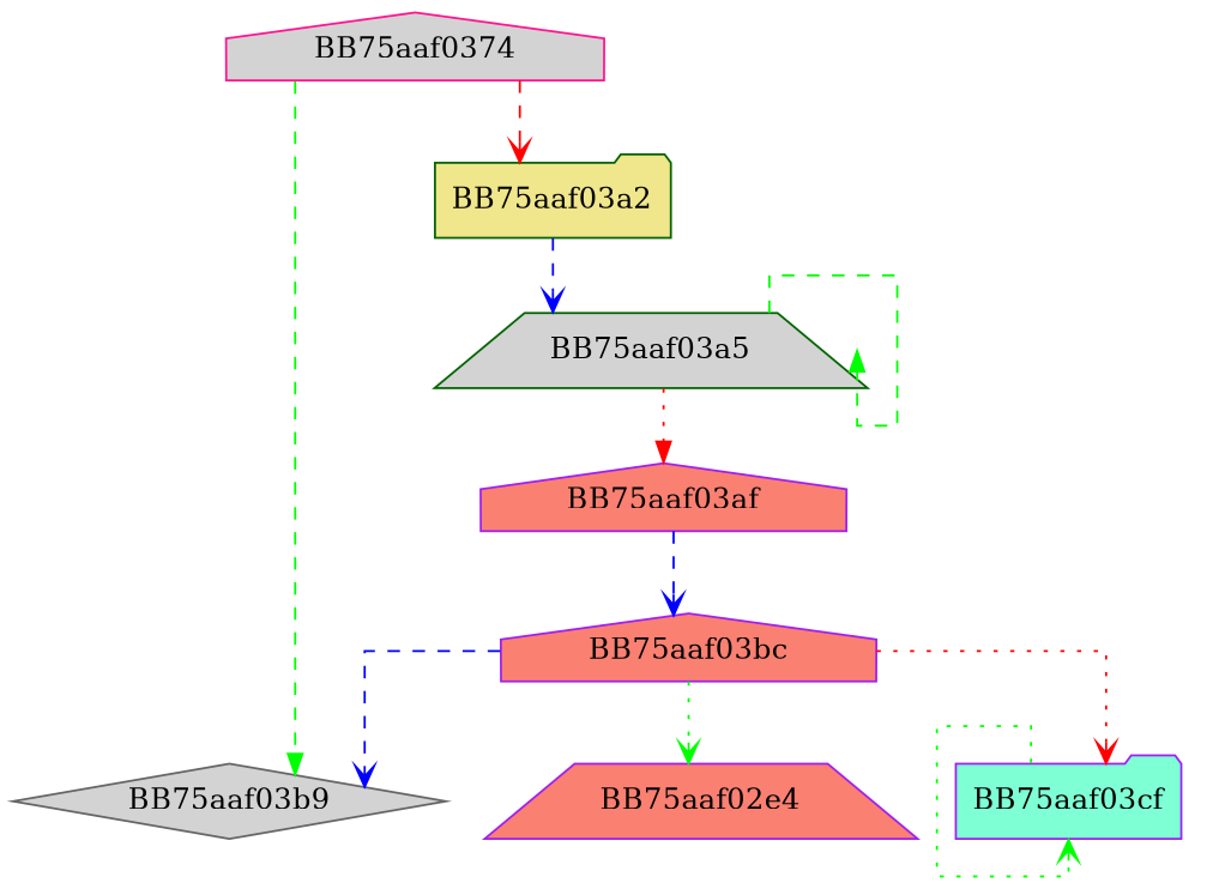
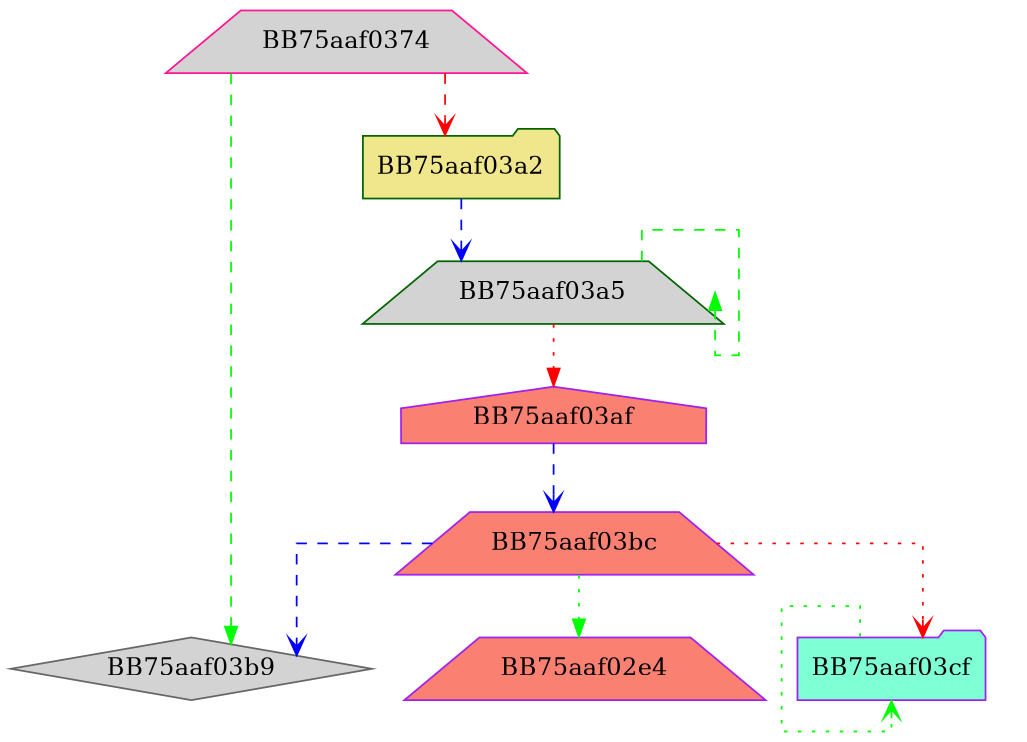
  digraph {
    splines=ortho
    node [color=purple fillcolor=lightgrey shape=house style=filled]
    edge [arrowhead=vee color=green style=dashed]
-   BB75aaf0374 [color=deeppink]
+   BB75aaf0374 [color=deeppink shape=trapezium]
    BB75aaf03b9 [color=gray40 shape=diamond]
    BB75aaf03a2 [color=darkgreen fillcolor=khaki shape=folder]
    BB75aaf03a5 [color=darkgreen shape=trapezium]
-   BB75aaf03bc [fillcolor=salmon]
+   BB75aaf03bc [fillcolor=salmon shape=trapezium]
    n6 [fillcolor=salmon label=BB75aaf02e4 shape=trapezium]
    BB75aaf03cf [fillcolor=aquamarine shape=folder]
    BB75aaf03af [fillcolor=salmon]
    BB75aaf0374 -> BB75aaf03b9 [arrowhead=normal]
    BB75aaf0374 -> BB75aaf03a2 [color=red]
    BB75aaf03a2 -> BB75aaf03a5 [color=blue]
    BB75aaf03a5 -> BB75aaf03a5 [arrowhead=normal]
    BB75aaf03a5 -> BB75aaf03af [arrowhead=normal color=red style=dotted]
    BB75aaf03bc -> BB75aaf03b9 [color=blue]
-   BB75aaf03bc -> n6 [style=dotted]
+   BB75aaf03bc -> n6 [arrowhead=normal style=dotted]
    BB75aaf03bc -> BB75aaf03cf [color=red style=dotted]
    BB75aaf03cf -> BB75aaf03cf [style=dotted]
    BB75aaf03af -> BB75aaf03bc [color=blue]
  }
